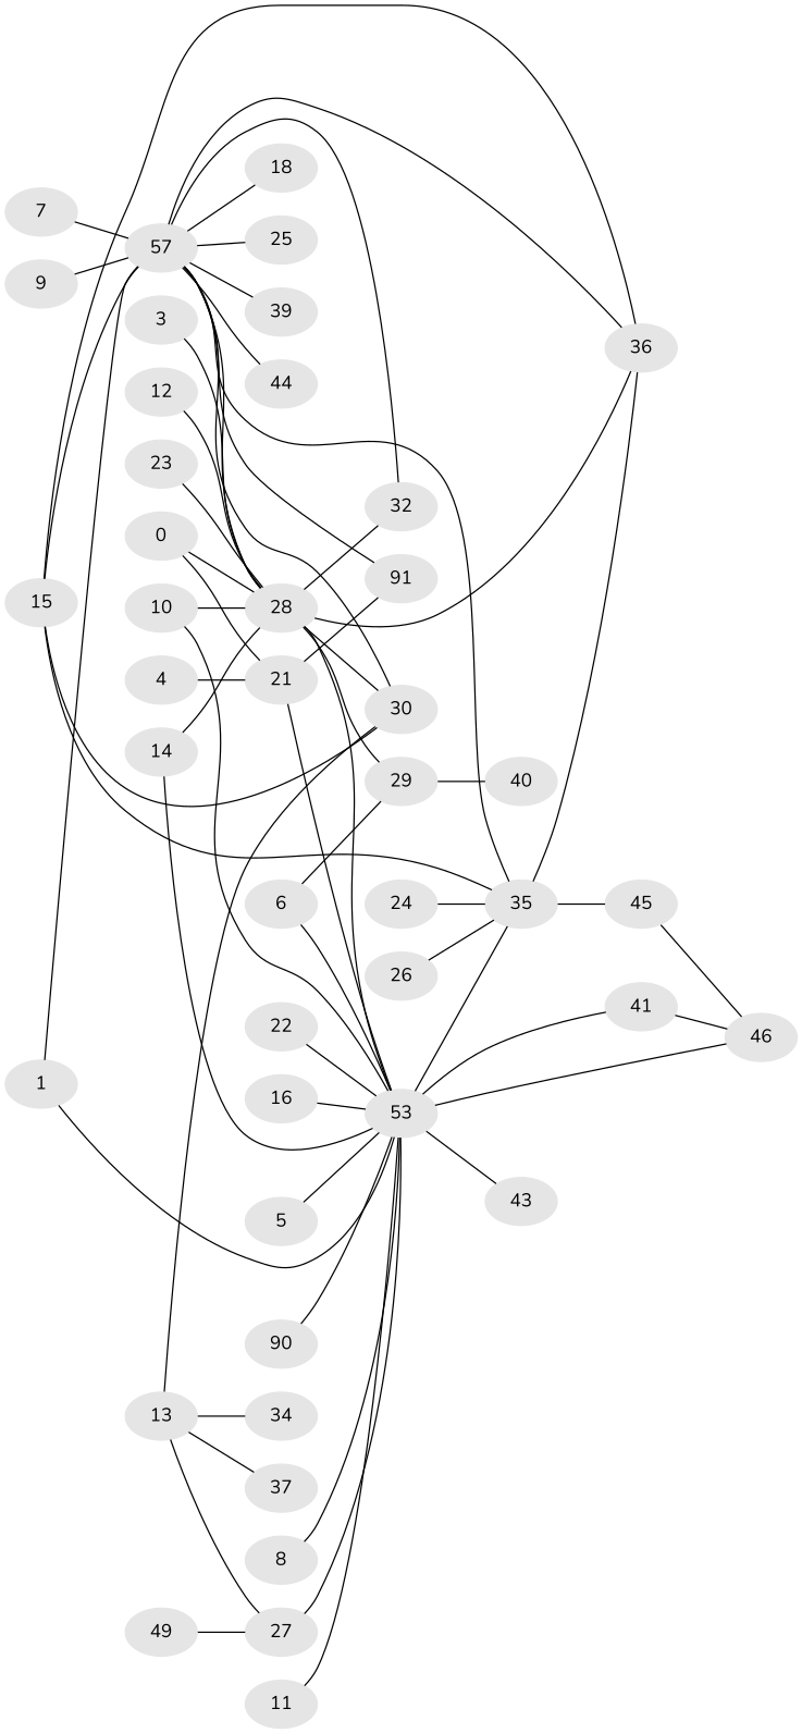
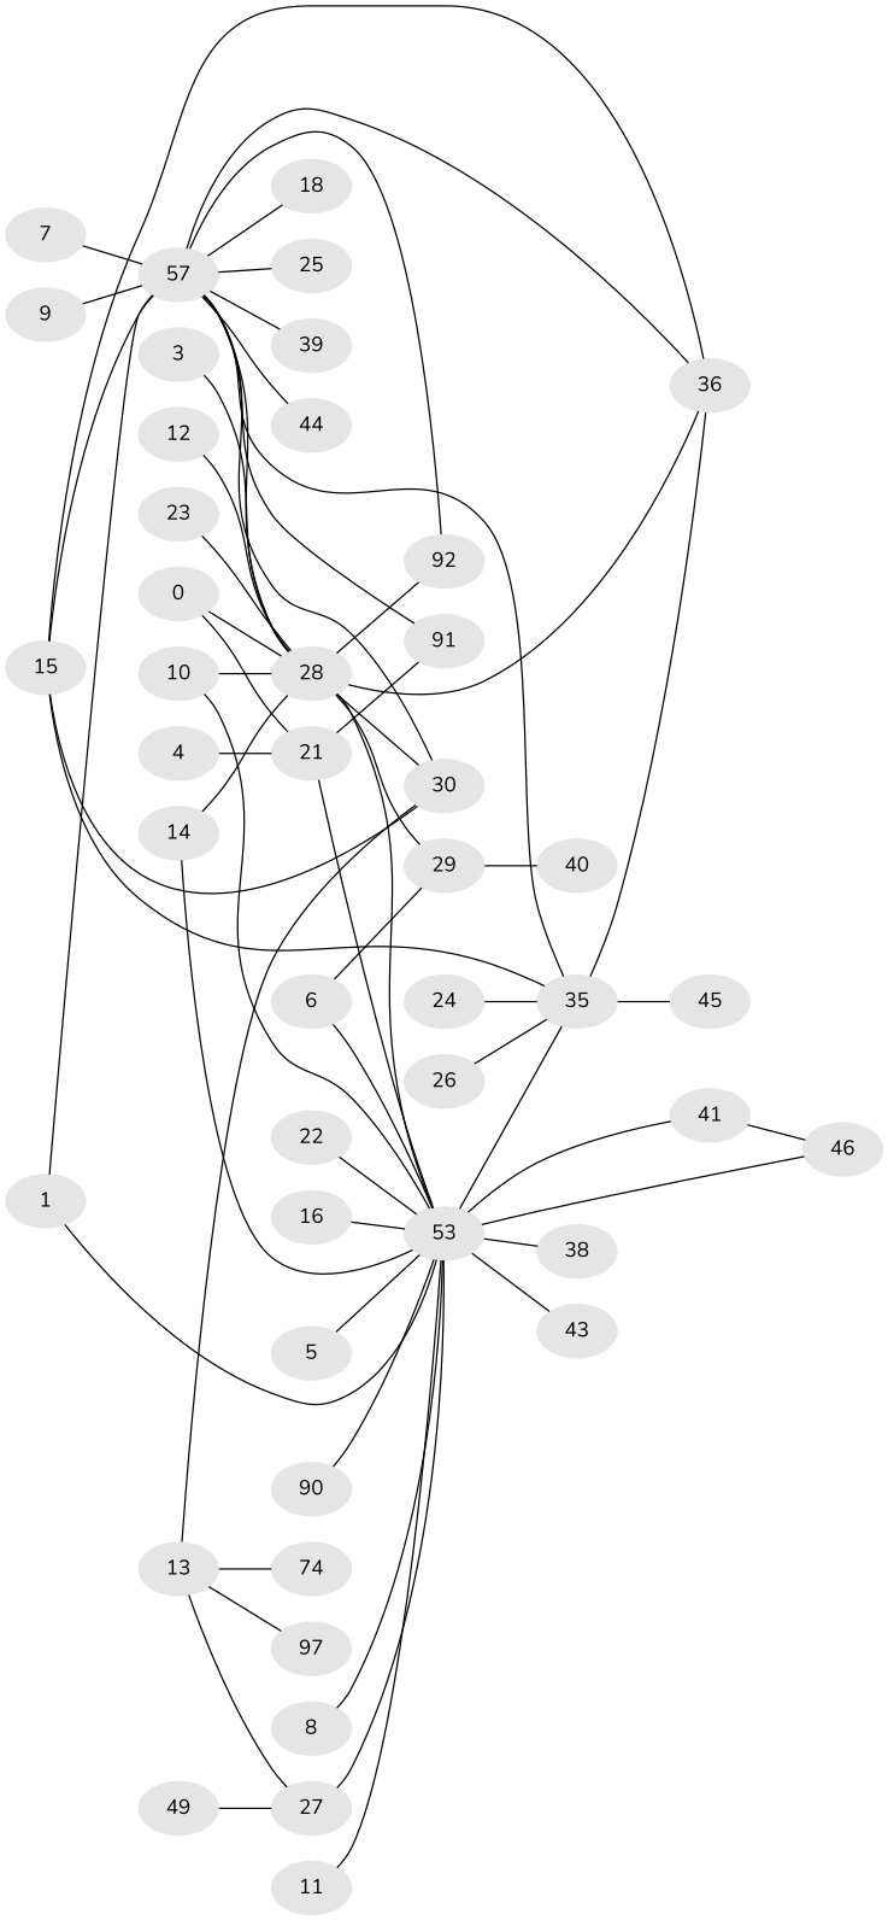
  graph {
    fontname=Nunito
    rankdir=LR
    node [color=gray90 fontname=Nunito style=filled]
    edge [fontname=Nunito weight=1.0]
    n1 [label=57]
    1
    n3 [label=53]
    28
    30
    35
    36
    18
    25
    n10 [label=91]
-   32
+   32 [label=92]
    39
    44
+   38
    41
    43
    46
    n18 [label=0]
    21
    29
    3
    4
    5
    6
    40
    7
    8
    9
    10
    11
    12
    13
    27
-   34
-   37
+   34 [label=74]
+   37 [label=97]
    14
    15
    45
    16
    n40 [label=49]
    n41 [label=90]
    22
    23
    24
    26
    n1 -- 28
    n1 -- 30
    n1 -- 35
    n1 -- 36
    n1 -- 18
    n1 -- 25
    n1 -- n10
    n1 -- 32
    n1 -- 39
    n1 -- 44
    1 -- n1
    1 -- n3
    n3 -- 35
+   n3 -- 38
    n3 -- 41
    n3 -- 43
    n3 -- 46 [weight=2.0]
    28 -- n3
    28 -- 30
    28 -- 36
    28 -- 32
    28 -- 29
    35 -- 36
    35 -- 45 [weight=2.0]
    41 -- 46
    n18 -- 28
    n18 -- 21
    21 -- n3
    21 -- n10
    29 -- 40 [weight=2.0]
    3 -- 28
    4 -- 21
    5 -- n3
    6 -- n3
    6 -- 29
    7 -- n1
    8 -- n3
    9 -- n1
    10 -- n3
    10 -- 28
    11 -- n3
    12 -- 28
    13 -- 30 [weight=2.0]
    13 -- 27
    13 -- 34
    13 -- 37
    27 -- n3 [weight=2.0]
    14 -- n3
    14 -- 28
    15 -- n1
    15 -- 30
    15 -- 35
    15 -- 36
-   45 -- 46
    16 -- n3
    n40 -- 27
    n41 -- n3
    22 -- n3
    23 -- 28
    24 -- 35
    26 -- 35
  }
